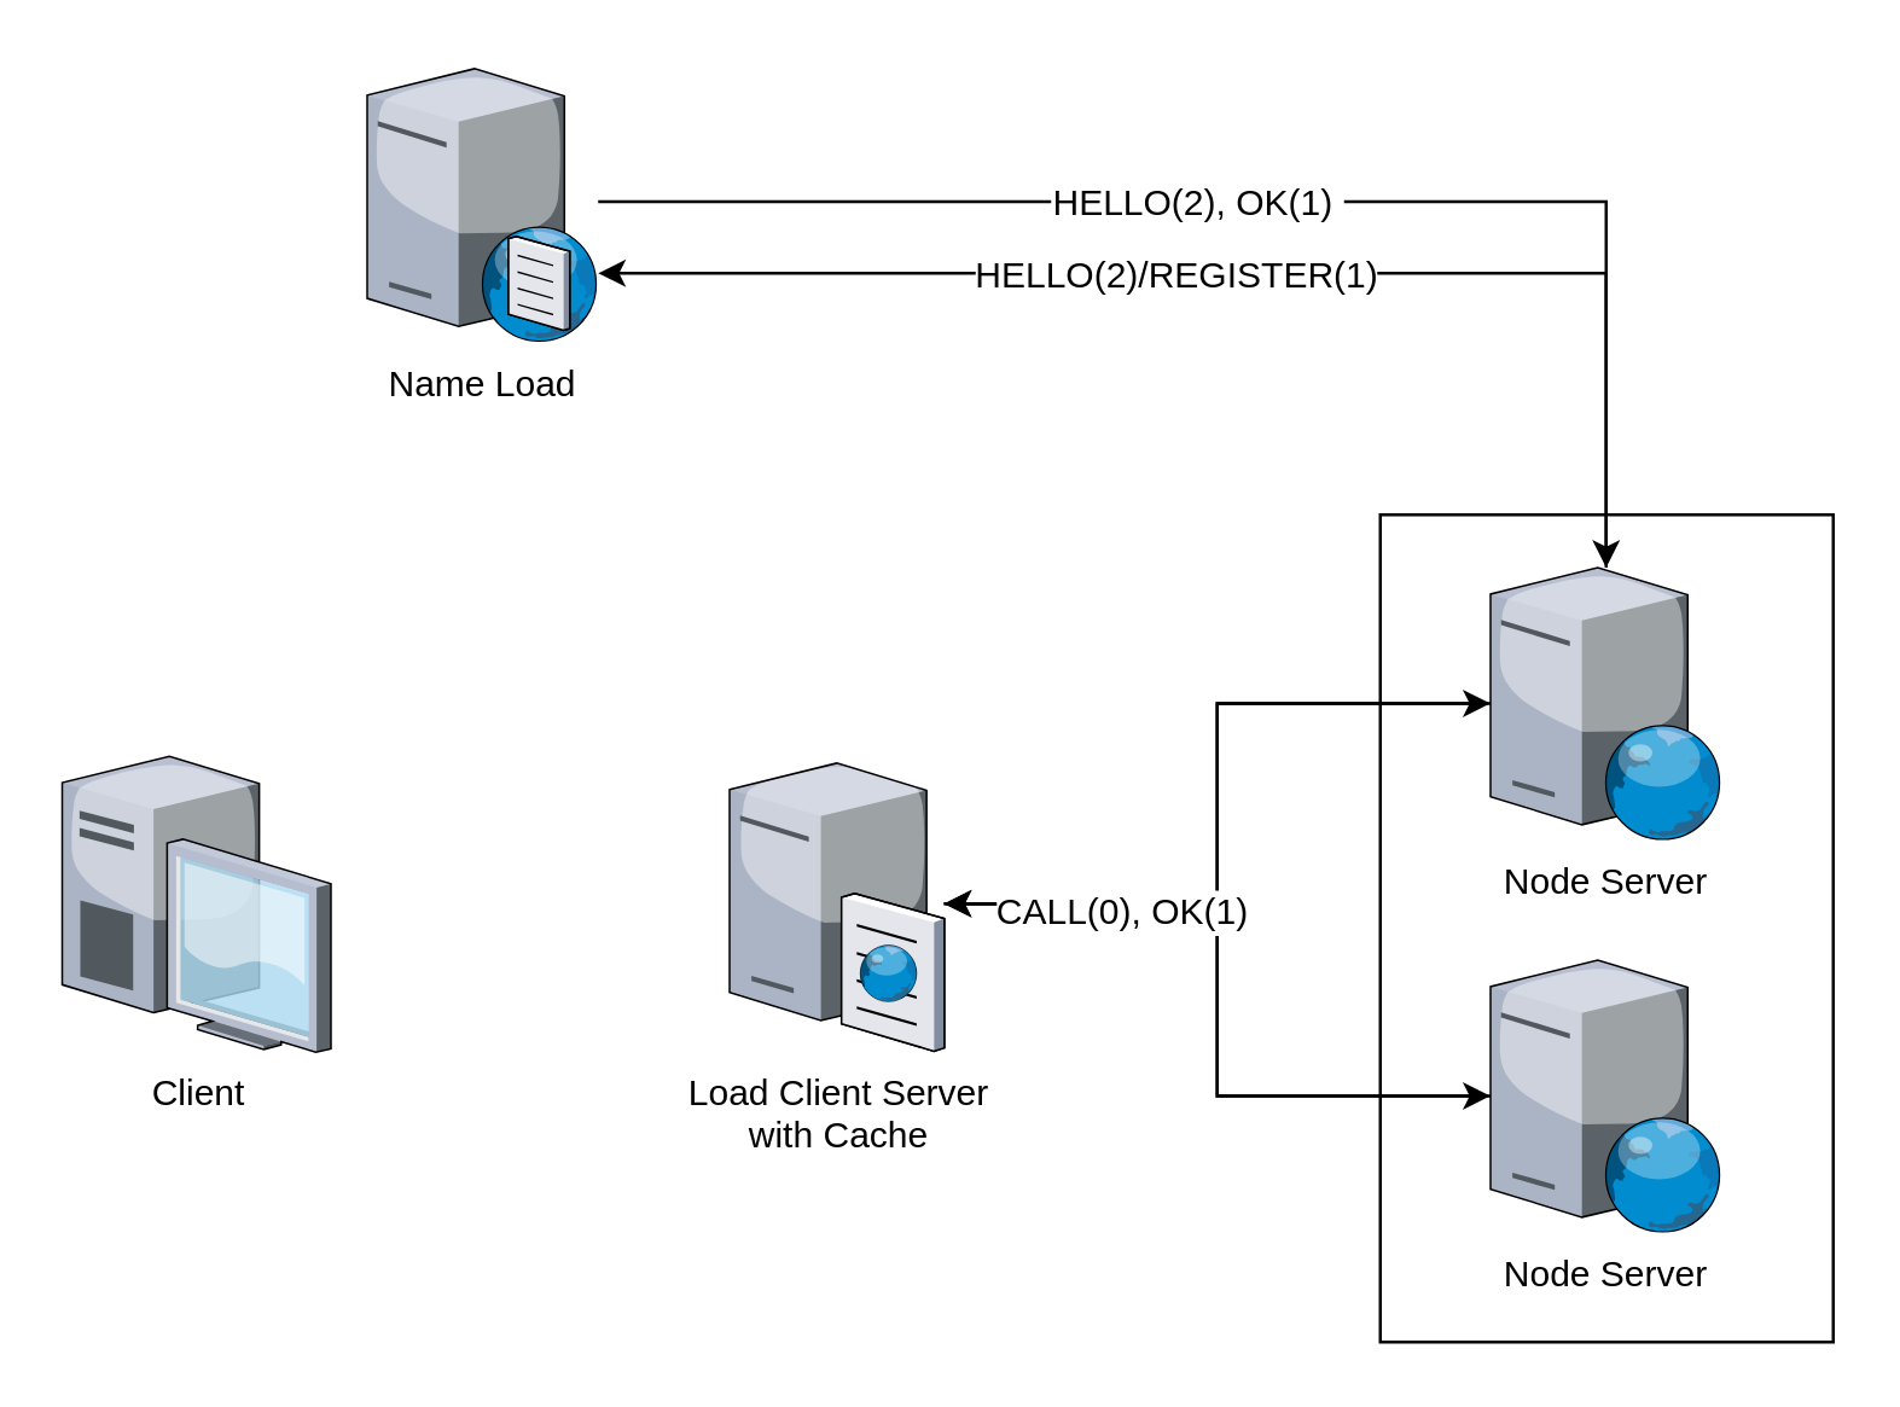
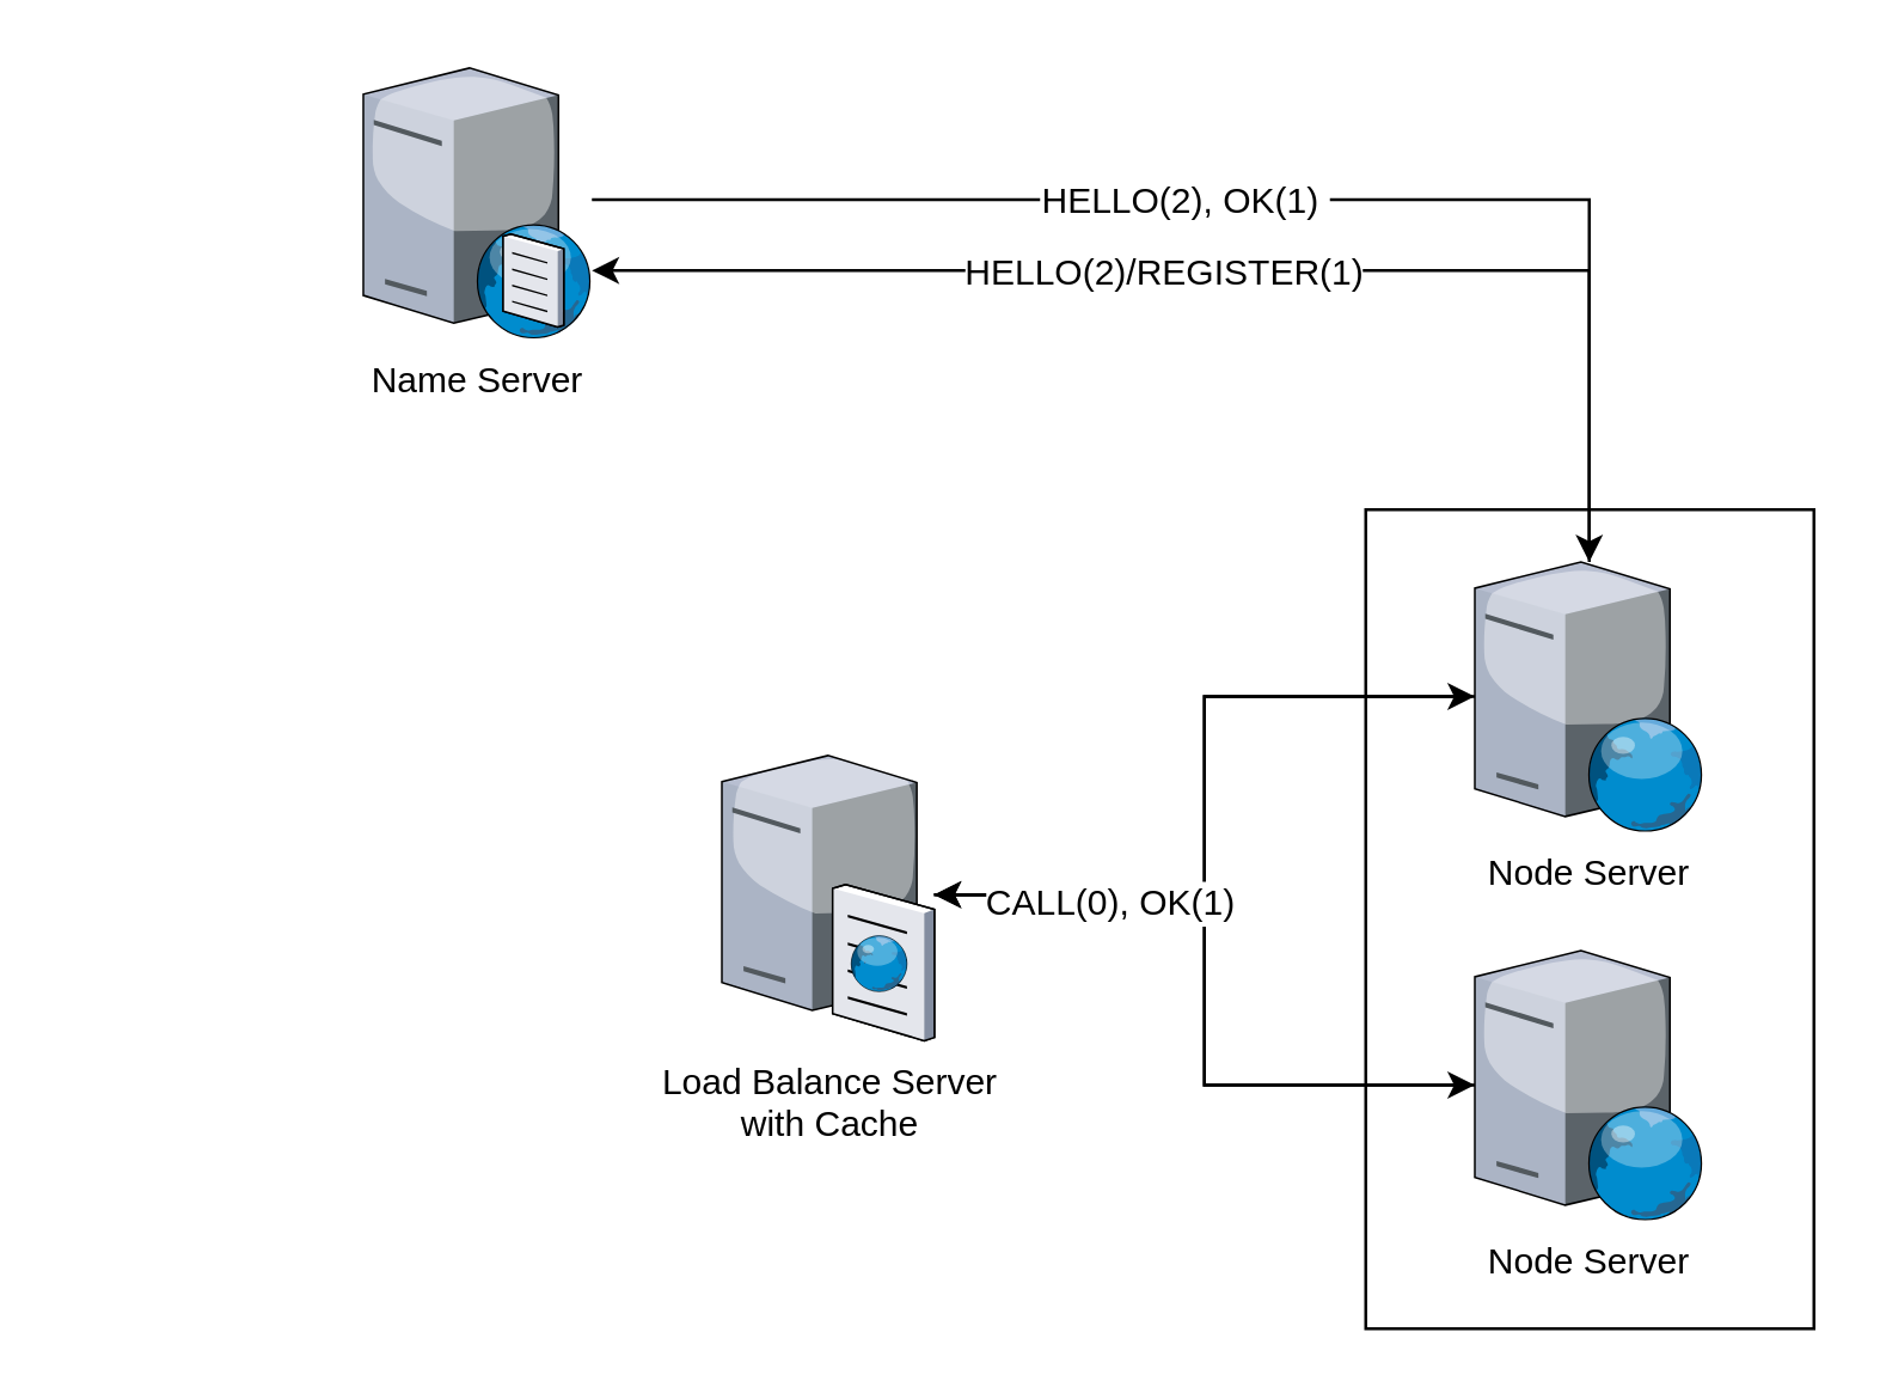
  <mxCell id="0" />
  <mxCell id="1" parent="0" />
  <mxCell id="2" value="" style="rounded=0;whiteSpace=wrap;html=1;" parent="1" vertex="1"><mxGeometry x="456.5" y="170" width="150" height="274" as="geometry" /></mxCell>
  <mxCell id="3" style="edgeStyle=orthogonalEdgeStyle;rounded=0;orthogonalLoop=1;jettySize=auto;html=1;" parent="1" source="5" target="13" edge="1"><mxGeometry relative="1" as="geometry" /></mxCell>
  <mxCell id="4" value="HELLO(2), OK(1)&amp;nbsp;" style="text;html=1;resizable=0;points=[];align=center;verticalAlign=middle;labelBackgroundColor=#ffffff;" parent="3" vertex="1" connectable="0"><mxGeometry x="-0.269" y="1" relative="1" as="geometry"><mxPoint x="31.5" y="1.5" as="offset" /></mxGeometry></mxCell>
- <mxCell id="5" value="Name Load" style="verticalLabelPosition=bottom;aspect=fixed;html=1;verticalAlign=top;strokeColor=none;align=center;outlineConnect=0;shape=mxgraph.citrix.dns_server;" parent="1" vertex="1"><mxGeometry x="121" y="20" width="76.5" height="92.5" as="geometry" /></mxCell>
+ <mxCell id="5" value="Name Server" style="verticalLabelPosition=bottom;aspect=fixed;html=1;verticalAlign=top;strokeColor=none;align=center;outlineConnect=0;shape=mxgraph.citrix.dns_server;" parent="1" vertex="1"><mxGeometry x="121" y="20" width="76.5" height="92.5" as="geometry" /></mxCell>
  <mxCell id="6" style="edgeStyle=orthogonalEdgeStyle;rounded=0;orthogonalLoop=1;jettySize=auto;html=1;" parent="1" source="8" target="13" edge="1"><mxGeometry relative="1" as="geometry" /></mxCell>
  <mxCell id="7" style="edgeStyle=orthogonalEdgeStyle;rounded=0;orthogonalLoop=1;jettySize=auto;html=1;" parent="1" source="8" target="16" edge="1"><mxGeometry relative="1" as="geometry" /></mxCell>
- <mxCell id="8" value="Load Client Server&lt;br&gt;with Cache" style="verticalLabelPosition=bottom;aspect=fixed;html=1;verticalAlign=top;strokeColor=none;align=center;outlineConnect=0;shape=mxgraph.citrix.cache_server;" parent="1" vertex="1"><mxGeometry x="241" y="250" width="71" height="97.5" as="geometry" /></mxCell>
- <mxCell id="9" value="Client&lt;br&gt;" style="verticalLabelPosition=bottom;aspect=fixed;html=1;verticalAlign=top;strokeColor=none;align=center;outlineConnect=0;shape=mxgraph.citrix.desktop;" parent="1" vertex="1"><mxGeometry x="20" y="250" width="89" height="98" as="geometry" /></mxCell>
+ <mxCell id="8" value="Load Balance Server&lt;br&gt;with Cache" style="verticalLabelPosition=bottom;aspect=fixed;html=1;verticalAlign=top;strokeColor=none;align=center;outlineConnect=0;shape=mxgraph.citrix.cache_server;" parent="1" vertex="1"><mxGeometry x="241" y="250" width="71" height="97.5" as="geometry" /></mxCell>
  <mxCell id="10" style="edgeStyle=orthogonalEdgeStyle;rounded=0;orthogonalLoop=1;jettySize=auto;html=1;" parent="1" source="13" target="5" edge="1"><mxGeometry relative="1" as="geometry"><Array as="points"><mxPoint x="531" y="90" /></Array></mxGeometry></mxCell>
  <mxCell id="11" value="HELLO(2)/REGISTER(1)" style="text;html=1;resizable=0;points=[];align=center;verticalAlign=middle;labelBackgroundColor=#ffffff;" parent="10" vertex="1" connectable="0"><mxGeometry x="0.501" y="2" relative="1" as="geometry"><mxPoint x="84" y="-2" as="offset" /></mxGeometry></mxCell>
  <mxCell id="12" style="edgeStyle=orthogonalEdgeStyle;rounded=0;orthogonalLoop=1;jettySize=auto;html=1;" parent="1" source="13" target="8" edge="1"><mxGeometry relative="1" as="geometry" /></mxCell>
  <mxCell id="13" value="Node Server" style="verticalLabelPosition=bottom;aspect=fixed;html=1;verticalAlign=top;strokeColor=none;align=center;outlineConnect=0;shape=mxgraph.citrix.web_server;" parent="1" vertex="1"><mxGeometry x="493" y="187.5" width="76.5" height="90" as="geometry" /></mxCell>
  <mxCell id="14" style="edgeStyle=orthogonalEdgeStyle;rounded=0;orthogonalLoop=1;jettySize=auto;html=1;" parent="1" source="16" target="8" edge="1"><mxGeometry relative="1" as="geometry" /></mxCell>
  <mxCell id="15" value="CALL(0), OK(1)" style="text;html=1;resizable=0;points=[];align=center;verticalAlign=middle;labelBackgroundColor=#ffffff;" parent="14" vertex="1" connectable="0"><mxGeometry x="0.517" y="3" relative="1" as="geometry"><mxPoint as="offset" /></mxGeometry></mxCell>
  <mxCell id="16" value="Node Server" style="verticalLabelPosition=bottom;aspect=fixed;html=1;verticalAlign=top;strokeColor=none;align=center;outlineConnect=0;shape=mxgraph.citrix.web_server;" parent="1" vertex="1"><mxGeometry x="493" y="317.5" width="76.5" height="90" as="geometry" /></mxCell>
